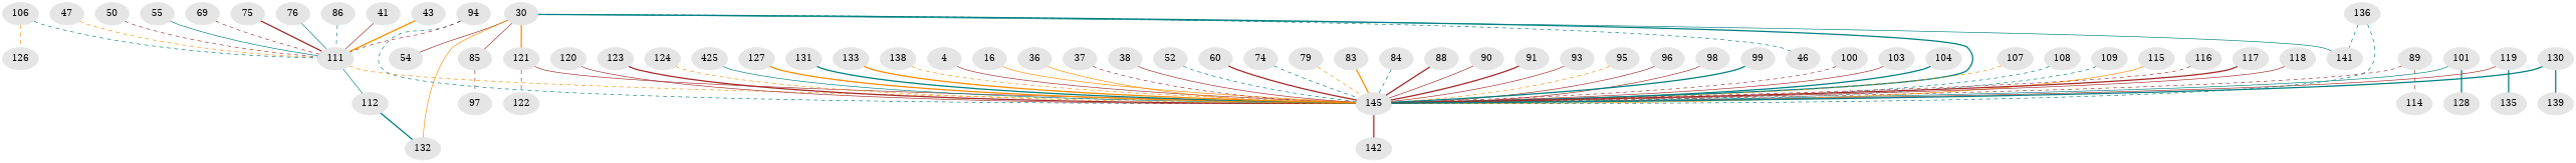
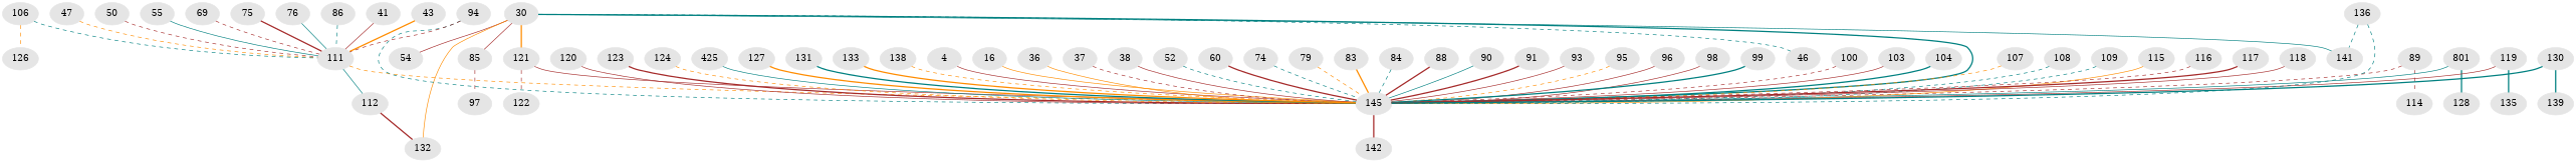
  graph {
    node [color=gray90 style=filled]
    edge [color=brown style=dashed]
    n1 [label=145 super="+110+134+137"]
    142
    4
    16
    30 [super="+1"]
    46
    54
    85
    121 [super="+11+66"]
    132
    141 [super="+129"]
    97
    122
    36
    37
    38 [super="+5"]
    111 [super="+9+13+40+42+72+57"]
    112
    41
    43
    47 [super="+17"]
    50
    52
    55
    60 [super="+34"]
    69
    74
    75
    76
    79 [super="+7"]
    83 [super="+22"]
    84
    86
    88
    89 [super="+61+87"]
    114
    90
    91 [super="+33+71"]
    93
    94 [super="+80"]
    95
    96
    98
    99
    100
-   101
+   101 [label=801]
    128
    103
    104
    106
    126
    107
    108
    109
    115
    116 [super="+35+82"]
    117
    118
    119
    135
    120
    123
    124
    n64 [label=425]
    127
    130 [super="+113"]
    139
    131
    133
    136 [super="+64"]
    138
    n1 -- 142 [style=bold]
    4 -- n1 [style=solid]
    16 -- n1 [color=darkorange style=solid]
    30 -- n1 [color=teal style=bold weight=2]
    30 -- 46 [color=teal]
    30 -- 54 [style=solid]
    30 -- 85 [style=solid]
    30 -- 121 [color=darkorange style=bold weight=2]
    30 -- 132 [color=darkorange style=solid]
    30 -- 141 [color=teal style=solid]
    85 -- 97
    121 -- n1 [style=solid]
    121 -- 122
    36 -- n1 [color=darkorange style=solid]
    37 -- n1
    38 -- n1 [style=solid]
    111 -- n1 [color=darkorange weight=5]
    111 -- 112 [color=teal style=solid]
-   112 -- 132 [color=teal style=bold]
+   112 -- 132 [style=bold]
    41 -- 111 [style=solid]
    43 -- 111 [color=darkorange style=bold]
    47 -- 111 [color=darkorange]
    50 -- 111
    52 -- n1 [color=teal]
    55 -- 111 [color=teal style=solid]
    60 -- n1 [style=bold]
    69 -- 111
    74 -- n1 [color=teal]
    75 -- 111 [style=bold]
    76 -- 111 [color=teal style=solid]
    79 -- n1 [color=darkorange]
    83 -- n1 [color=darkorange style=bold]
    84 -- n1 [color=teal]
    86 -- 111 [color=teal]
    88 -- n1 [style=bold]
    89 -- n1
    89 -- 114
-   90 -- n1 [style=solid]
+   90 -- n1 [color=teal style=solid]
    91 -- n1 [style=bold]
    93 -- n1 [style=solid]
    94 -- n1 [color=teal weight=2]
    94 -- 111 [weight=2]
    95 -- n1 [color=darkorange]
    96 -- n1 [style=solid]
    98 -- n1 [style=solid]
    99 -- n1 [color=teal style=bold]
    100 -- n1
    101 -- n1 [color=teal style=solid]
    101 -- 128 [color=teal style=bold]
    103 -- n1 [style=solid]
    104 -- n1 [color=teal style=bold]
    106 -- 111 [color=teal]
    106 -- 126 [color=darkorange]
    107 -- n1 [color=darkorange]
    108 -- n1 [color=teal]
    109 -- n1 [color=teal]
    115 -- n1 [color=darkorange style=solid]
    116 -- n1
    117 -- n1 [style=bold]
    118 -- n1 [style=solid]
    119 -- n1 [style=solid]
    119 -- 135 [color=teal style=bold]
    120 -- n1 [style=solid]
    123 -- n1 [style=bold]
    124 -- n1 [color=darkorange]
    n64 -- n1 [color=teal style=solid]
    127 -- n1 [color=darkorange style=bold]
    130 -- n1 [color=teal style=bold]
    130 -- 139 [color=teal style=bold]
    131 -- n1 [color=teal style=bold]
    133 -- n1 [color=darkorange style=bold]
    136 -- n1 [color=teal]
    136 -- 141 [color=teal]
    138 -- n1 [color=darkorange]
  }
